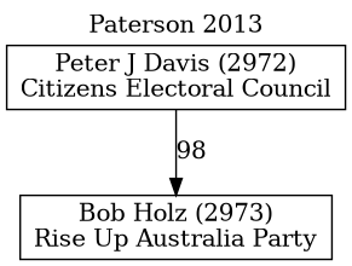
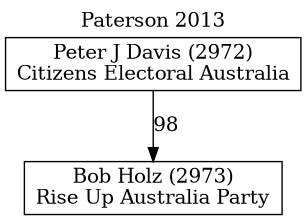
  digraph {
    label="Paterson 2013"
    labelloc=t
    mclimit=10
    node [shape=box]
    n1 [label="Bob Holz (2973)\nRise Up Australia Party"]
-   n2 [label="Peter J Davis (2972)\nCitizens Electoral Council"]
+   n2 [label="Peter J Davis (2972)\nCitizens Electoral Australia"]
    n2 -> n1 [label=98]
  }
